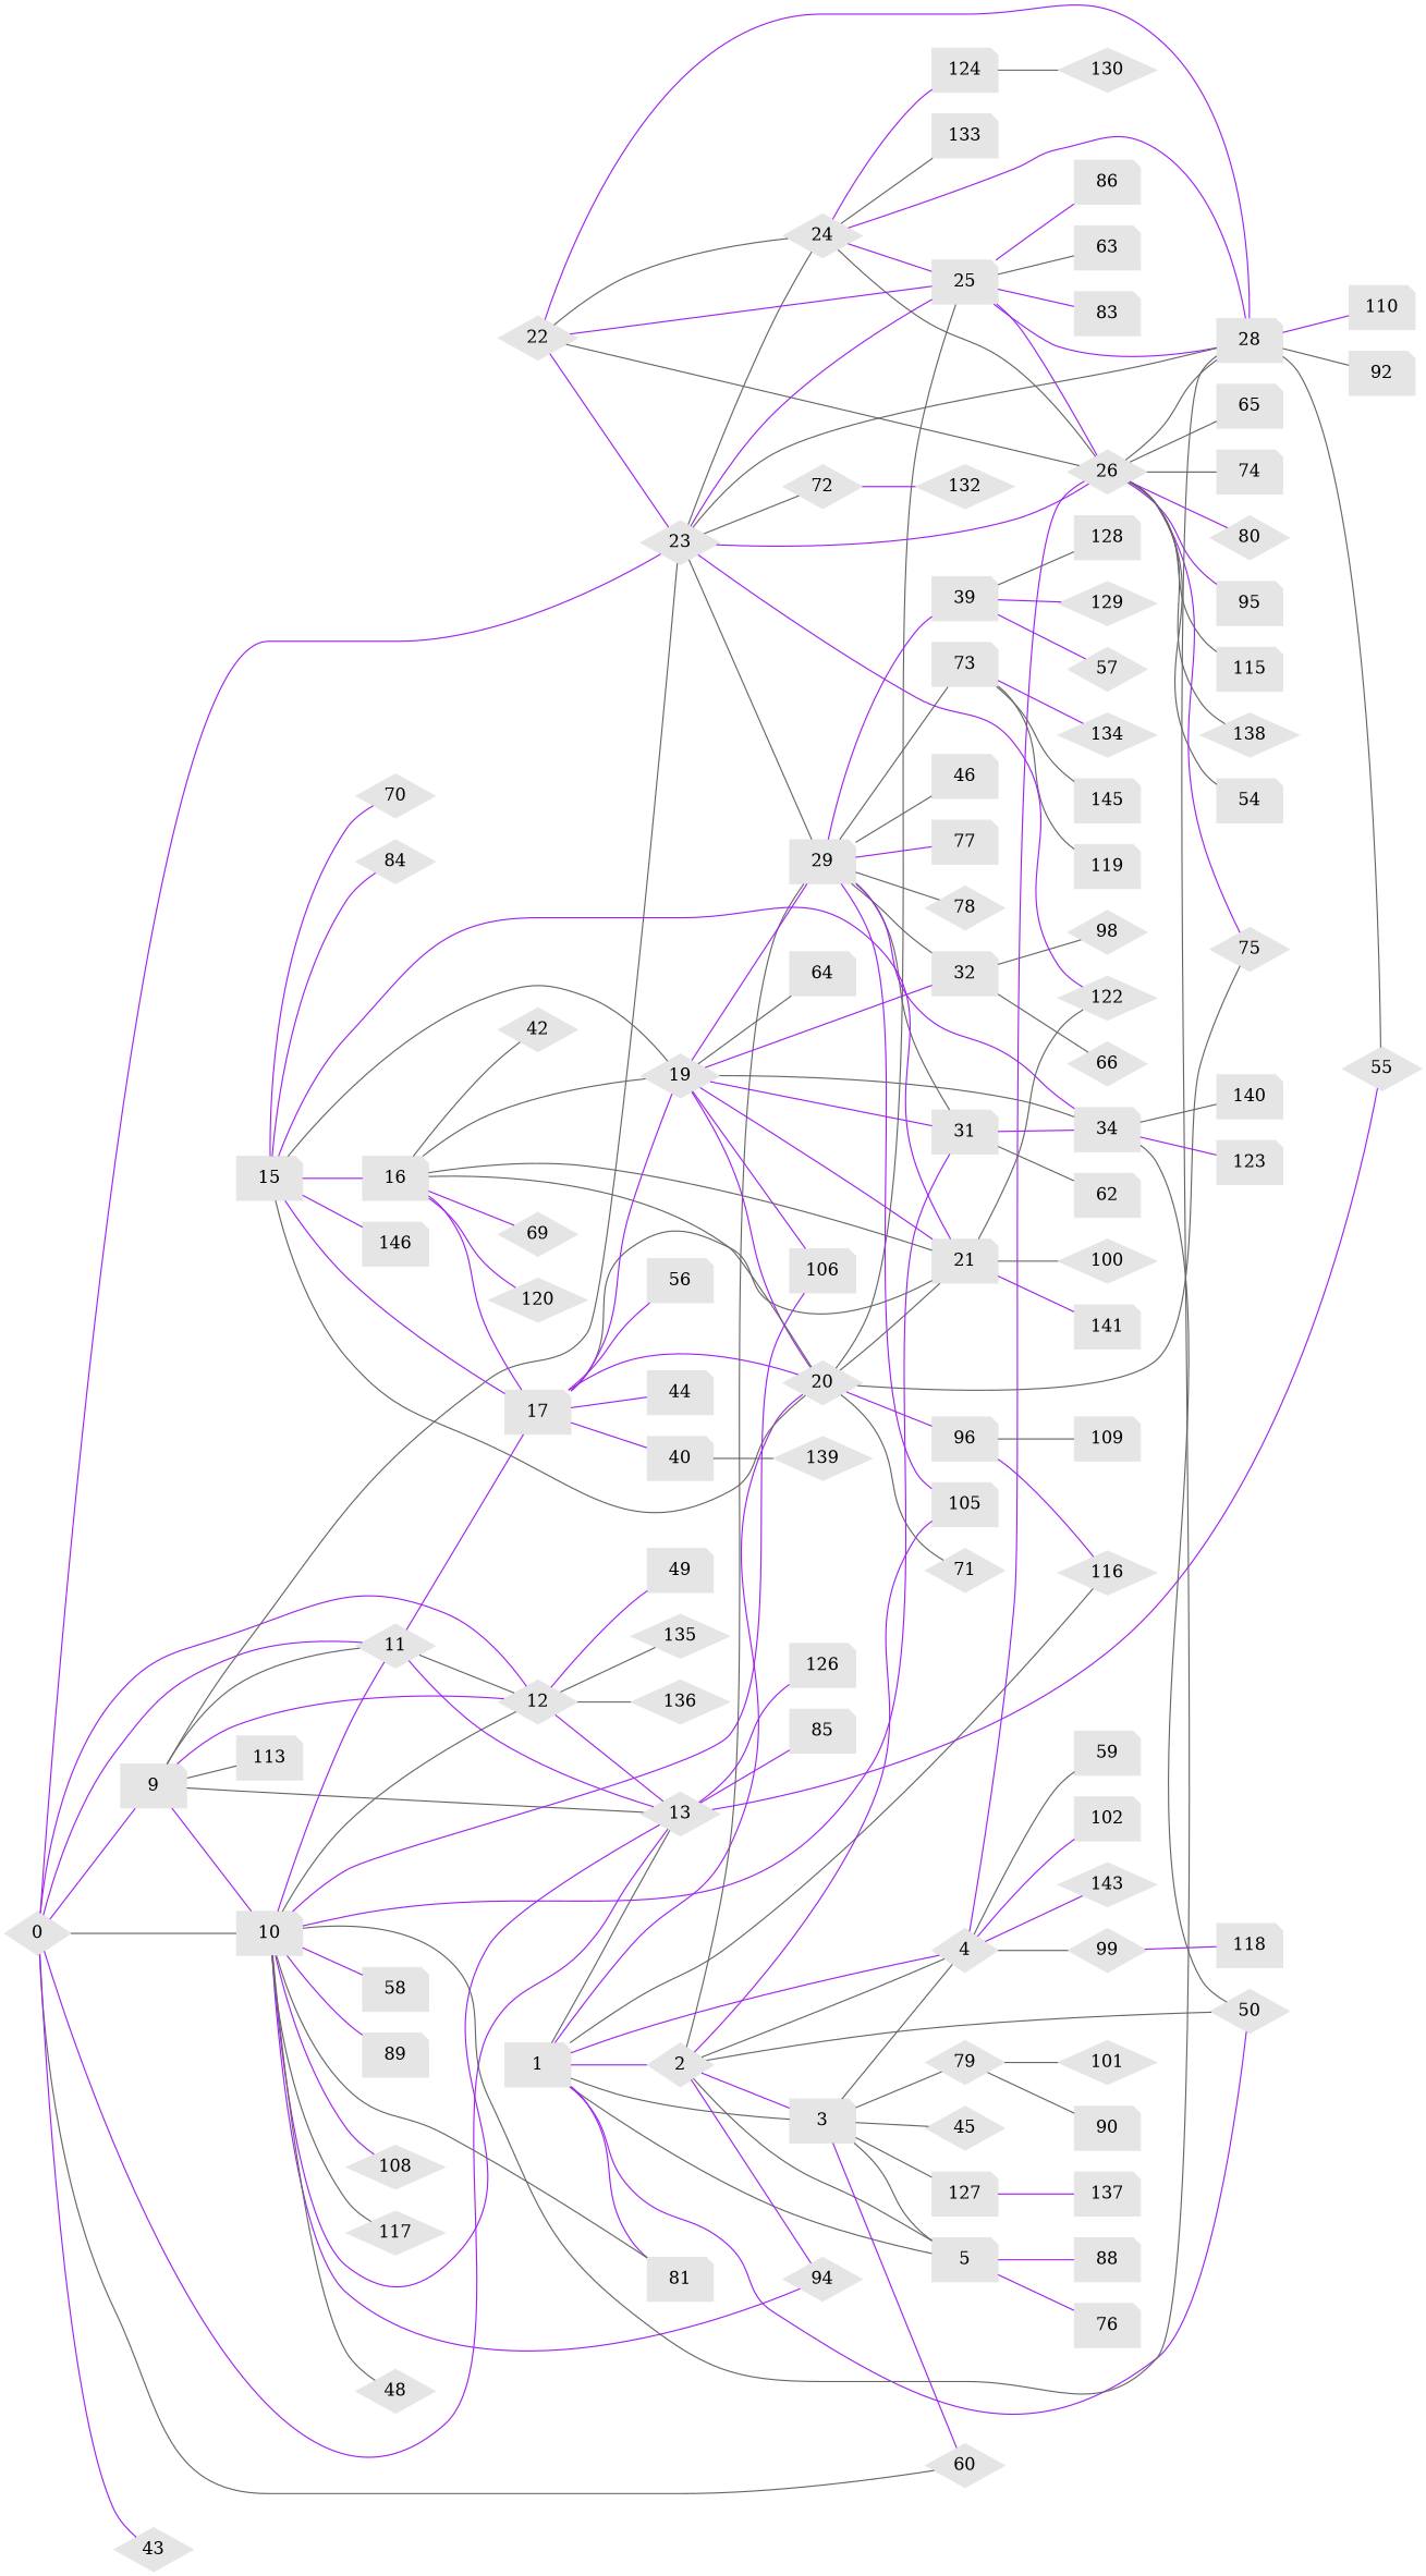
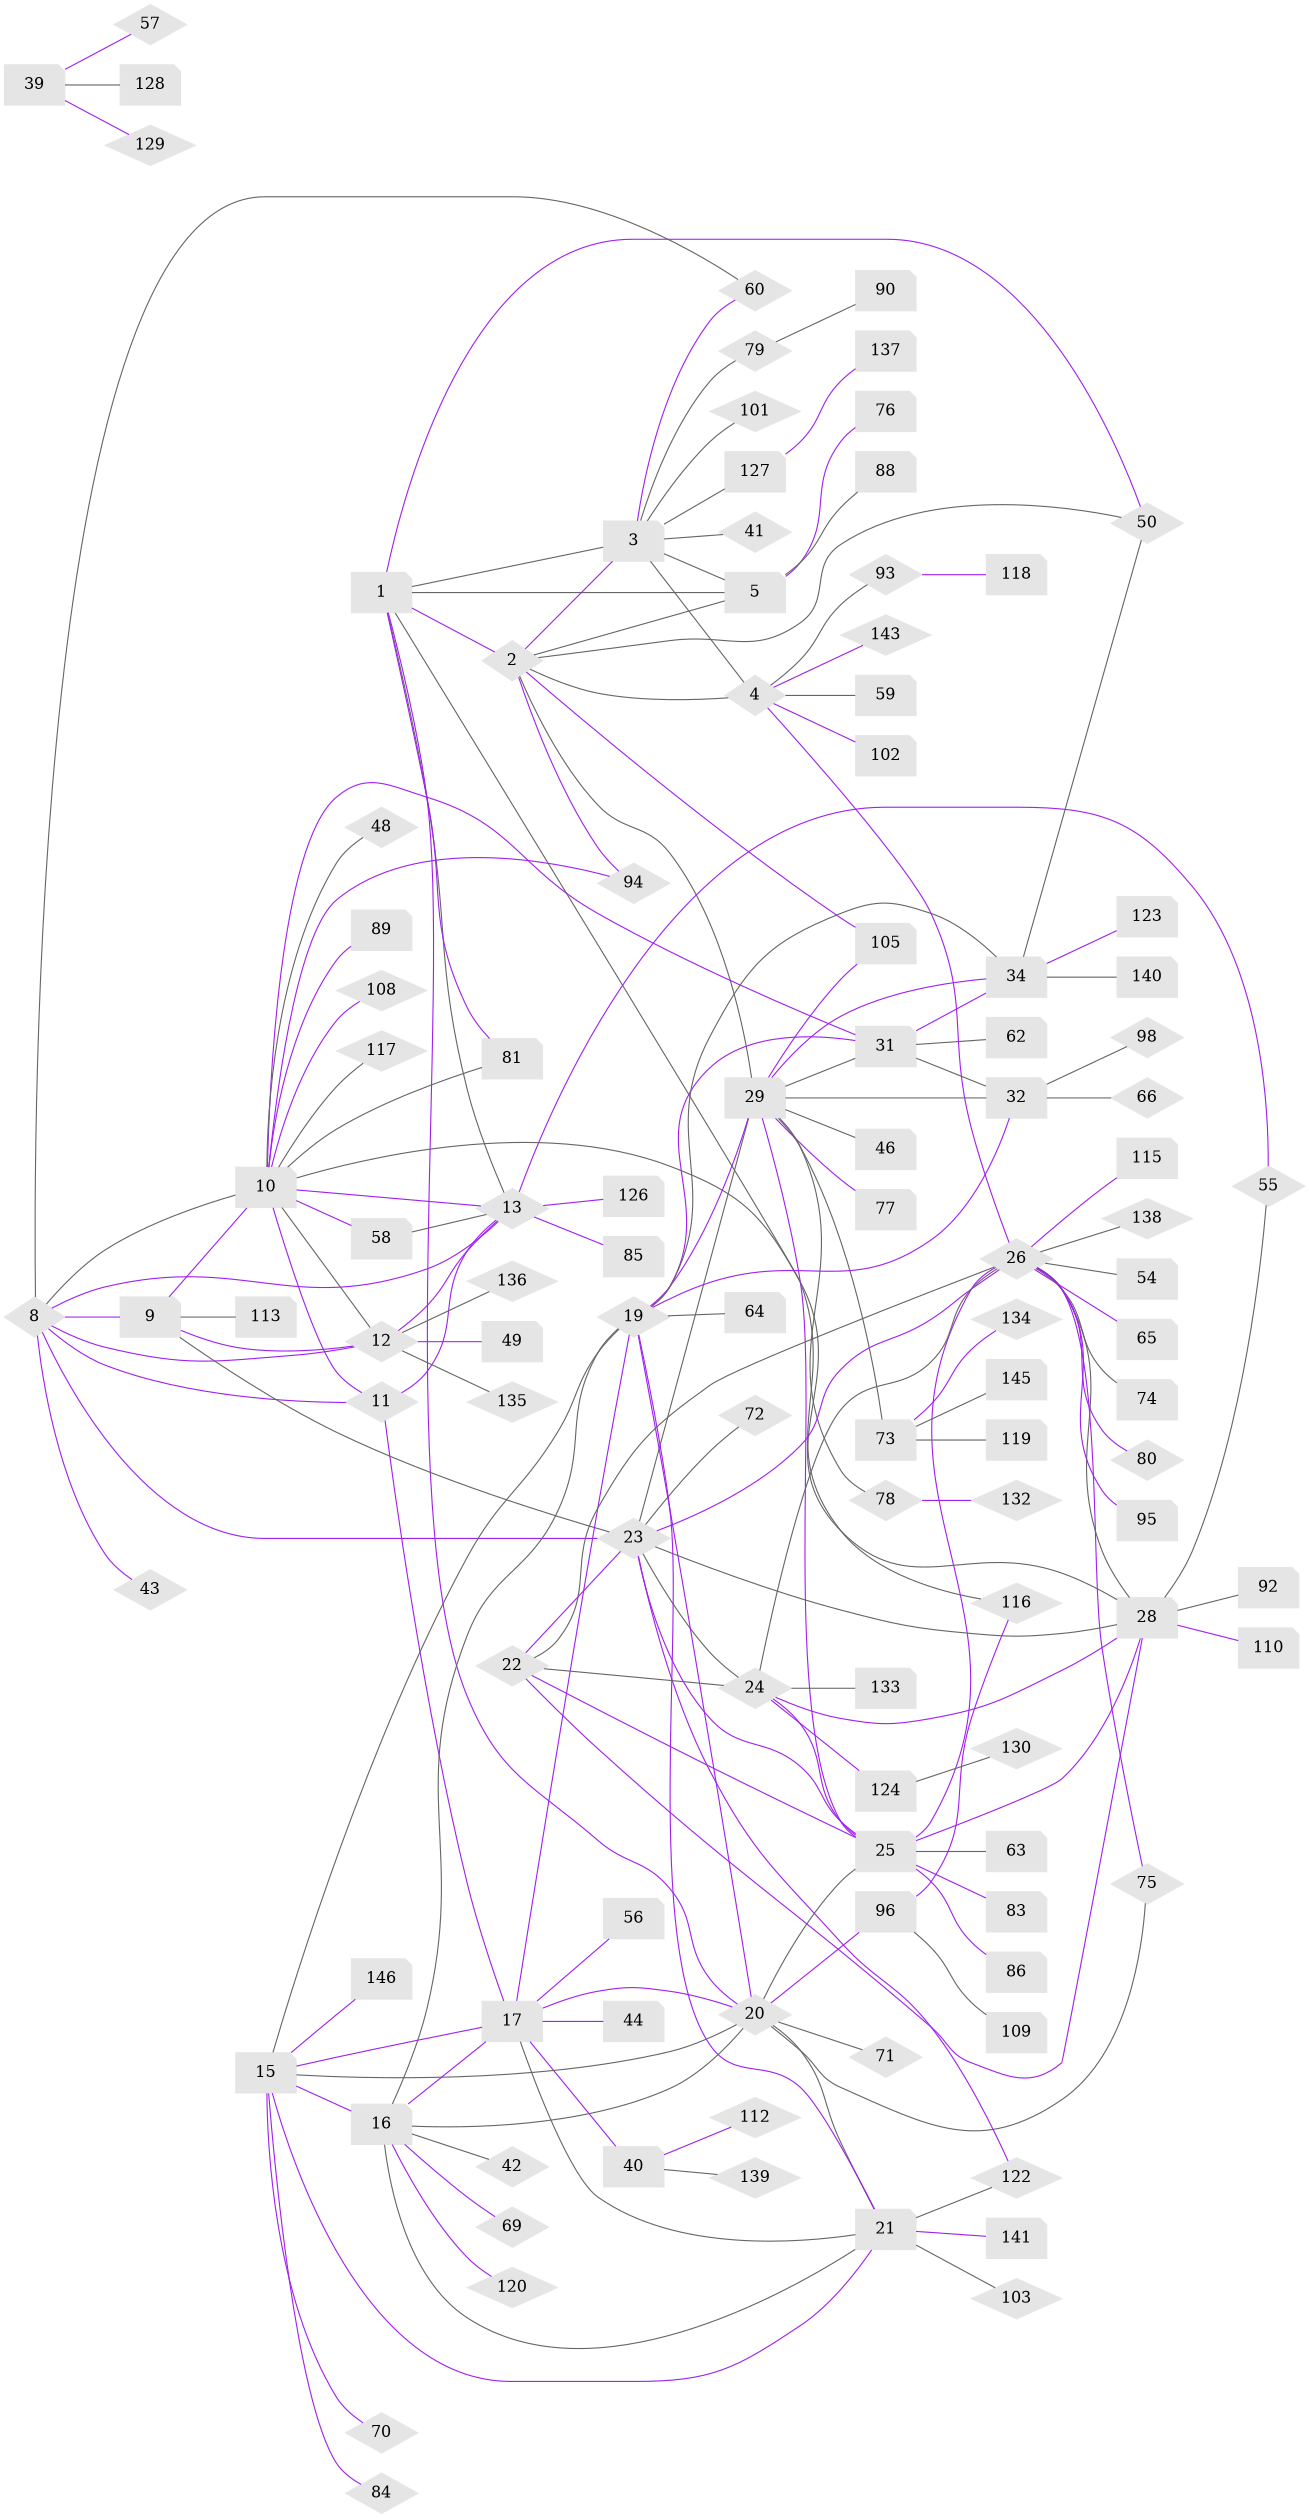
  graph {
    rankdir=LR
    node [color=gray90 shape=note style=filled]
    edge [color=purple]
    1 [super="+6"]
    2 [shape=diamond super="+82"]
    3 [super="+7"]
    4 [shape=diamond super="+51"]
    5 [super="+61"]
    13 [shape=diamond super="+125"]
    20 [shape=diamond super="+121"]
    50 [shape=diamond super="+81"]
    n9 [label=81]
    116 [shape=diamond]
    29 [super="+30"]
    94 [shape=diamond]
    105
-   45 [shape=diamond]
+   45 [shape=diamond label=41]
    60 [shape=diamond super="+144"]
    79 [shape=diamond]
    101 [shape=diamond]
    127
    26 [shape=diamond super="+27"]
    59
-   93 [shape=diamond label=99]
+   93 [shape=diamond]
    102
    143 [shape=diamond]
    76
    88
    55 [shape=diamond]
    85
    126
    21 [super="+67"]
    25 [super="+68"]
    71 [shape=diamond]
    75 [shape=diamond super="+131"]
    96 [super="+114"]
    31 [super="+33"]
    32 [super="+47"]
    34 [super="+41"]
    39 [super="+111"]
    46
    73 [super="+142"]
    77
    78 [shape=diamond]
    90
    137
    28 [super="+53"]
    54
    65
    74 [super="+104"]
    80 [shape=diamond super="+97"]
    95
    115
    138 [shape=diamond]
    118
-   8 [shape=diamond super="+36" label=0]
+   8 [shape=diamond super="+36"]
    9 [super="+107"]
    10 [super="+14"]
    11 [shape=diamond]
    12 [shape=diamond super="+103"]
    23 [shape=diamond super="+91"]
    43 [shape=diamond]
    113
    48 [shape=diamond]
    58
    89
-   106
    108 [shape=diamond]
    117 [shape=diamond]
    17 [super="+18"]
    49
    135 [shape=diamond]
    136 [shape=diamond]
    122 [shape=diamond]
    24 [shape=diamond super="+52"]
    72 [shape=diamond]
    92
    110
    62
    19 [shape=diamond super="+35"]
    40 [super="+99"]
    44
    56
    15 [super="+37"]
    16 [super="+38"]
    70 [shape=diamond]
    84 [shape=diamond]
    146
    42 [shape=diamond]
    69 [shape=diamond]
    120 [shape=diamond]
    64
-   100 [shape=diamond]
+   100 [shape=diamond label=103]
    141
+   112 [shape=diamond]
    139 [shape=diamond]
    66 [shape=diamond]
    98 [shape=diamond]
    123
    140
    63
    83
    86
    109
    22 [shape=diamond]
    124
    133
    132 [shape=diamond]
    130 [shape=diamond]
    57 [shape=diamond]
    128
    129 [shape=diamond]
    119
    134 [shape=diamond]
    145
    1 -- 2 [weight=2]
    1 -- 3 [color=gray40 weight=4]
-   1 -- 4 [weight=2]
    1 -- 5 [color=gray40 weight=2]
    1 -- 13 [color=gray40]
    1 -- 20
    1 -- 50
    1 -- n9
    1 -- 116 [color=gray40]
    2 -- 3 [weight=2]
    2 -- 4 [color=gray40]
    2 -- 5 [color=gray40]
    2 -- 50 [color=gray40]
    2 -- 29 [color=gray40]
    2 -- 94
    2 -- 105
    3 -- 4 [color=gray40 weight=2]
    3 -- 5 [color=gray40 weight=2]
    3 -- 45 [color=gray40]
    3 -- 60
    3 -- 79 [color=gray40]
-   79 -- 101 [color=gray40]
+   3 -- 101 [color=gray40]
    3 -- 127 [color=gray40]
    4 -- 26
    4 -- 59 [color=gray40]
    4 -- 93 [color=gray40]
    4 -- 102
    4 -- 143
    5 -- 76
-   5 -- 88
+   5 -- 88 [color=gray40]
    13 -- 55
    13 -- 85
    13 -- 126
    20 -- 21 [color=gray40]
    20 -- 25 [color=gray40]
    20 -- 71 [color=gray40]
    20 -- 75 [color=gray40]
    20 -- 96
    29 -- 105
    29 -- 31 [color=gray40 weight=4]
    29 -- 32 [color=gray40 weight=2]
    29 -- 34 [weight=2]
-   29 -- 39
+   29 -- 25
    29 -- 46 [color=gray40]
    29 -- 73 [color=gray40]
    29 -- 77
    29 -- 78 [color=gray40]
    79 -- 90 [color=gray40]
    127 -- 137
    26 -- 75
    26 -- 28 [color=gray40 weight=2]
    26 -- 54 [color=gray40]
-   26 -- 65 [color=gray40]
+   26 -- 65
    26 -- 74 [color=gray40]
    26 -- 80
    26 -- 95
-   26 -- 115 [color=gray40]
+   26 -- 115
    26 -- 138 [color=gray40]
    93 -- 118
    21 -- 122 [color=gray40]
    21 -- 100 [color=gray40]
    21 -- 141
    25 -- 26 [weight=2]
    25 -- 28
    25 -- 63 [color=gray40]
    25 -- 83
    25 -- 86
    96 -- 116
    96 -- 109 [color=gray40]
+   31 -- 32 [color=gray40 weight=2]
    31 -- 34 [weight=2]
    31 -- 62 [color=gray40]
    32 -- 66 [color=gray40]
    32 -- 98 [color=gray40]
    34 -- 50 [color=gray40]
    34 -- 123
    34 -- 140 [color=gray40]
    39 -- 57
    39 -- 128 [color=gray40]
    39 -- 129
    73 -- 119 [color=gray40]
    73 -- 134
    73 -- 145 [color=gray40]
    28 -- 55 [color=gray40]
    28 -- 92 [color=gray40]
    28 -- 110
    8 -- 13
    8 -- 60 [color=gray40]
    8 -- 9
    8 -- 10 [color=gray40 weight=2]
    8 -- 11
    8 -- 12
    8 -- 23
    8 -- 43
-   9 -- 13 [color=gray40]
+   58 -- 13 [color=gray40]
    9 -- 10 [weight=2]
-   9 -- 11 [color=gray40]
    9 -- 12
    9 -- 23 [color=gray40]
    9 -- 113 [color=gray40]
    10 -- 13 [weight=2]
    10 -- n9 [color=gray40]
    10 -- 94
    10 -- 31
    10 -- 28 [color=gray40]
    10 -- 11 [weight=2]
    10 -- 12 [color=gray40 weight=2]
    10 -- 48 [color=gray40]
    10 -- 58
    10 -- 89
-   10 -- 106
    10 -- 108
    10 -- 117 [color=gray40]
    11 -- 13
-   11 -- 12 [color=gray40]
    11 -- 17
    12 -- 13
    12 -- 49
    12 -- 135 [color=gray40]
    12 -- 136 [color=gray40]
    23 -- 29 [color=gray40]
    23 -- 26 [weight=2]
    23 -- 25
    23 -- 28 [color=gray40]
    23 -- 122
    23 -- 24 [color=gray40]
    23 -- 72 [color=gray40]
    17 -- 20 [weight=2]
    17 -- 21 [color=gray40 weight=2]
    17 -- 19 [weight=2]
    17 -- 40
    17 -- 44
    17 -- 56
    24 -- 26 [color=gray40 weight=2]
    24 -- 25
    24 -- 28
    24 -- 124
    24 -- 133 [color=gray40]
-   72 -- 132
+   78 -- 132
    19 -- 20
    19 -- 29 [weight=2]
    19 -- 21
    19 -- 31 [weight=2]
    19 -- 32
    19 -- 34 [color=gray40]
-   19 -- 106
    19 -- 64 [color=gray40]
+   40 -- 112
    40 -- 139 [color=gray40]
    15 -- 20 [color=gray40]
    15 -- 21
    15 -- 17 [weight=2]
    15 -- 19 [color=gray40]
    15 -- 16
    15 -- 70
    15 -- 84
    15 -- 146
    16 -- 20 [color=gray40]
    16 -- 21 [color=gray40]
    16 -- 17 [weight=2]
    16 -- 19 [color=gray40]
    16 -- 42 [color=gray40]
    16 -- 69
    16 -- 120
    22 -- 26 [color=gray40 weight=2]
    22 -- 25
    22 -- 28
    22 -- 23
    22 -- 24 [color=gray40]
    124 -- 130 [color=gray40]
  }
